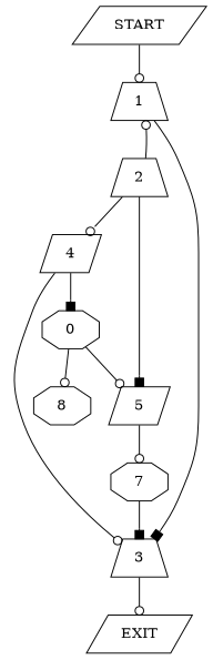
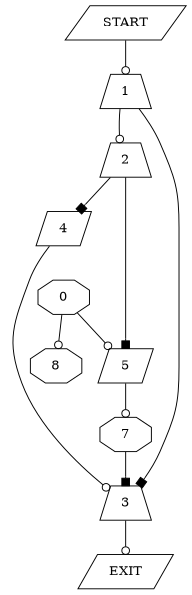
  digraph {
    node [shape=parallelogram]
    edge [arrowhead=odot]
    n1 [label=START]
    1 [shape=trapezium]
    2 [shape=trapezium]
    3 [shape=trapezium]
    4
    5
    n7 [label=EXIT]
    n8 [label=0 shape=octagon]
    7 [shape=octagon]
    8 [shape=octagon]
    n1 -> 1
-   2 -> 1
+   1 -> 2
    1 -> 3 [arrowhead=box]
-   2 -> 4
+   2 -> 4 [arrowhead=box]
    2 -> 5 [arrowhead=box]
    3 -> n7
    4 -> 3
-   4 -> n8 [arrowhead=box]
    5 -> 7
    n8 -> 5
    n8 -> 8
    7 -> 3 [arrowhead=box]
  }
